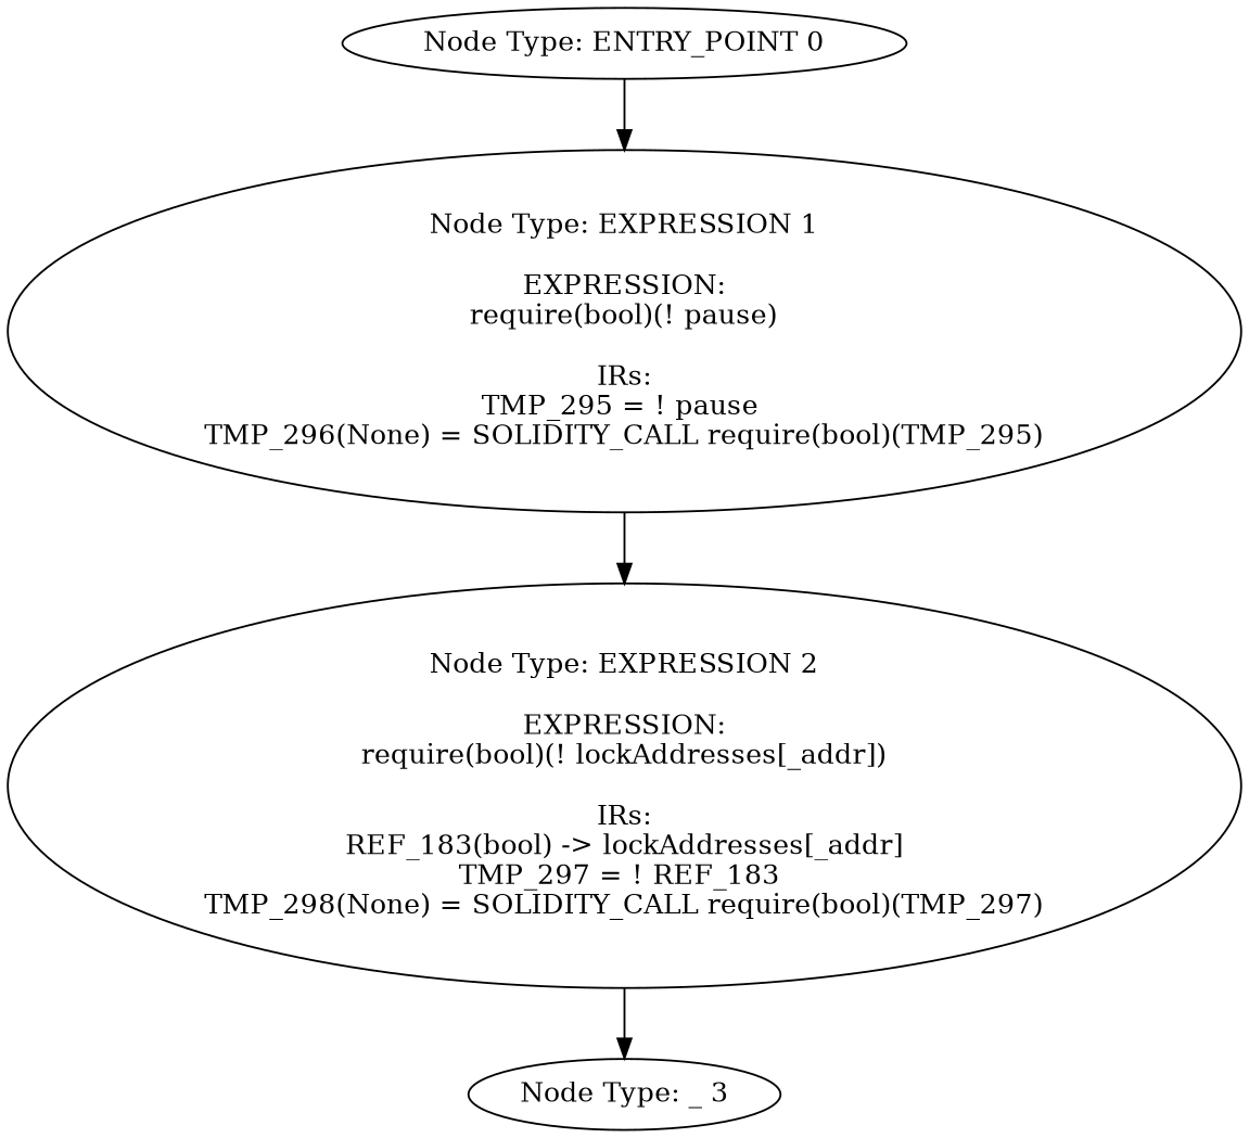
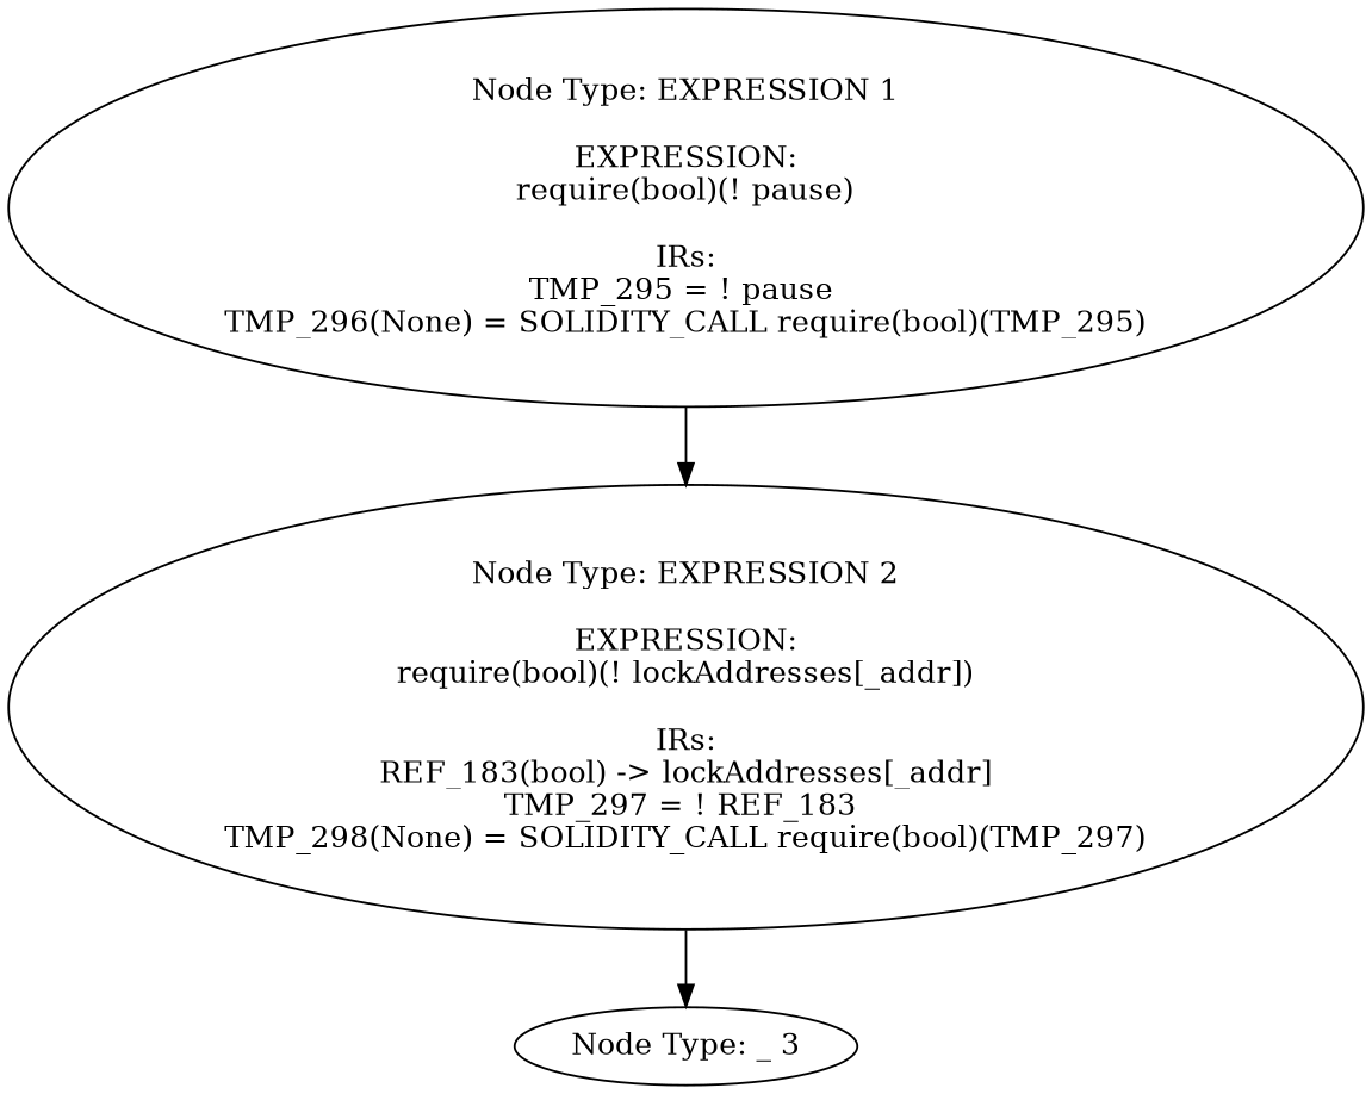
  digraph {
-   n1 [label="Node Type: ENTRY_POINT 0\n"]
    n2 [label="Node Type: EXPRESSION 1\n\nEXPRESSION:\nrequire(bool)(! pause)\n\nIRs:\nTMP_295 = ! pause \nTMP_296(None) = SOLIDITY_CALL require(bool)(TMP_295)"]
    n3 [label="Node Type: EXPRESSION 2\n\nEXPRESSION:\nrequire(bool)(! lockAddresses[_addr])\n\nIRs:\nREF_183(bool) -> lockAddresses[_addr]\nTMP_297 = ! REF_183 \nTMP_298(None) = SOLIDITY_CALL require(bool)(TMP_297)"]
    n4 [label="Node Type: _ 3\n"]
-   n1 -> n2
    n2 -> n3
    n3 -> n4
  }
